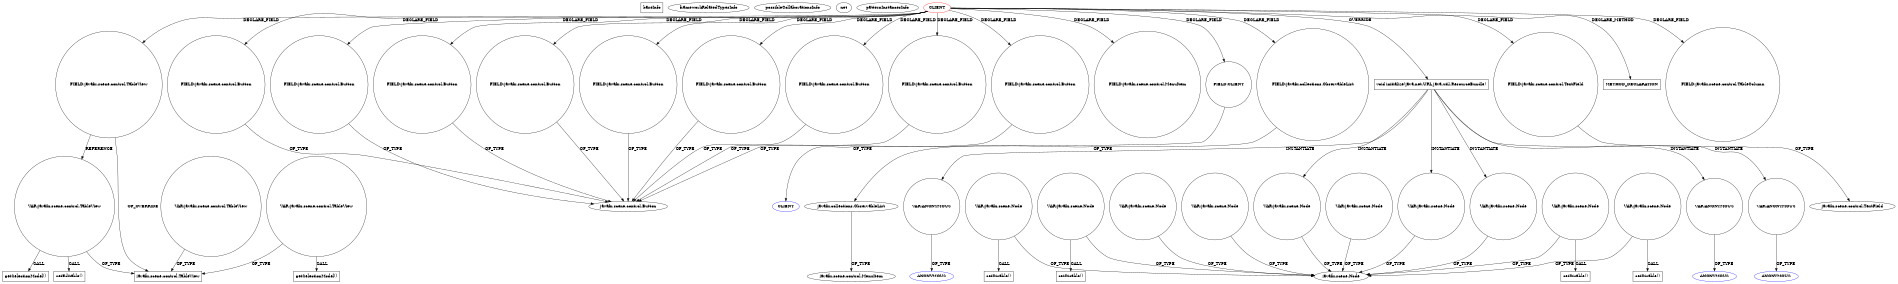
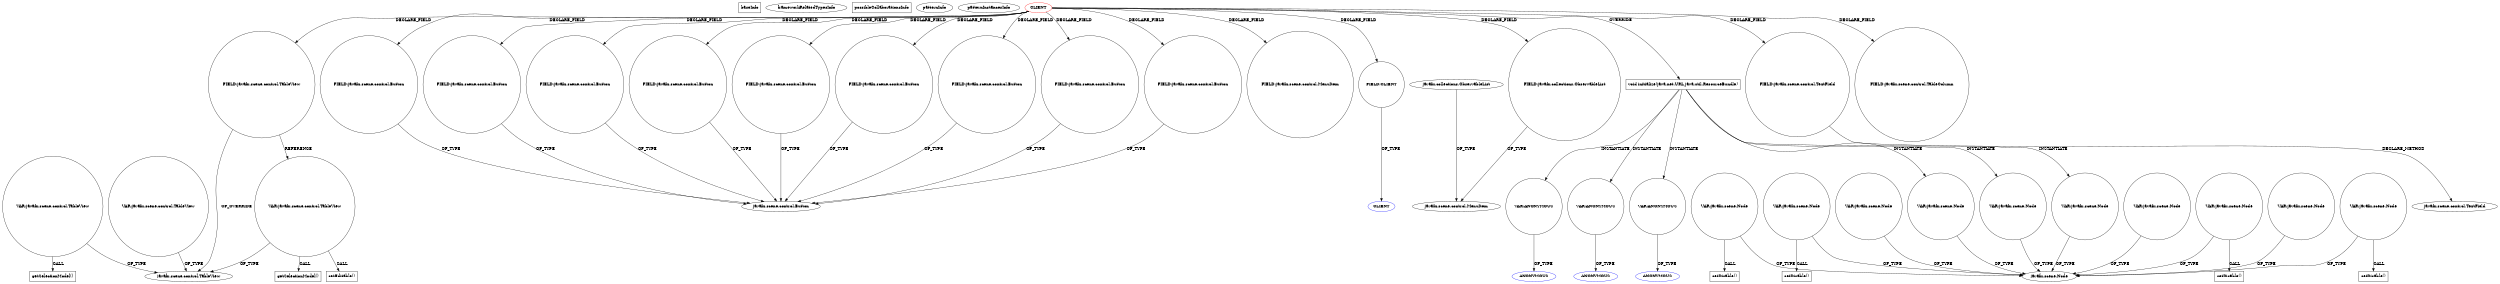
  digraph {
    node [shape=circle isFrameworkType=false vertexType=VARIABLE_EXPRESION]
    baseInfo [category=pattern graphId=1003 isAnonymous=false possibleRelation=false shape=box isFrameworkType="" vertexType=""]
    frameworkRelatedTypesInfo [shape="" isFrameworkType="" vertexType=""]
-   possibleCollaborationsInfo [shape="" isFrameworkType="" vertexType=""]
-   patternInfo [frequency=2.0 patternRootClient=0 label=net shape="" isFrameworkType="" vertexType=""]
+   possibleCollaborationsInfo [shape=box isFrameworkType="" vertexType=""]
+   patternInfo [frequency=2.0 patternRootClient=0 shape="" isFrameworkType="" vertexType=""]
    patternInstancesInfo [0="hock323-eventManager~/hock323-eventManager/EventManager-master/src/eventManager/controller/pokerTournament/TournamentController.java~TournamentController~3009" 1="bianconejo-CEFX~/bianconejo-CEFX/CEFX-master/src/cefx/CEPrincipalController.java~CEPrincipalController~2114" shape="" isFrameworkType="" vertexType=""]
    n6 [label="FIELD:javafx.scene.control.TableView" vertexType=FIELD_DECLARATION]
-   n7 [label="javafx.scene.control.TableView" vertexType=FRAMEWORK_CLASS_TYPE shape=box]
+   n7 [label="javafx.scene.control.TableView" vertexType=FRAMEWORK_CLASS_TYPE shape=""]
    n8 [label="VAR:javafx.scene.control.TableView"]
    n9 [label="setEditable()" shape=box vertexType=INSIDE_CALL]
    n10 [label="getSelectionModel()" shape=box vertexType=INSIDE_CALL]
    n11 [color=red label=CLIENT vertexType=ROOT_CLIENT_CLASS_DECLARATION shape=""]
    n12 [label="FIELD:javafx.scene.control.Button" vertexType=FIELD_DECLARATION]
    n13 [label="FIELD:javafx.scene.control.Button" vertexType=FIELD_DECLARATION]
    n14 [label="FIELD:javafx.scene.control.Button" vertexType=FIELD_DECLARATION]
    n15 [label="FIELD:javafx.scene.control.Button" vertexType=FIELD_DECLARATION]
    n16 [label="FIELD:javafx.scene.control.Button" vertexType=FIELD_DECLARATION]
    n17 [label="FIELD:javafx.scene.control.Button" vertexType=FIELD_DECLARATION]
    n18 [label="FIELD:javafx.scene.control.Button" vertexType=FIELD_DECLARATION]
    n19 [label="FIELD:javafx.scene.control.Button" vertexType=FIELD_DECLARATION]
    n20 [label="FIELD:javafx.scene.control.MenuItem" vertexType=FIELD_DECLARATION]
    n21 [label="FIELD:javafx.scene.control.Button" vertexType=FIELD_DECLARATION]
    n22 [label="FIELD:CLIENT" vertexType=FIELD_DECLARATION]
    n23 [label="FIELD:javafx.collections.ObservableList" vertexType=FIELD_DECLARATION]
    n24 [label="void initialize(java.net.URL,java.util.ResourceBundle)" shape=box vertexType=OVERRIDING_METHOD_DECLARATION]
    n25 [label="FIELD:javafx.scene.control.TextField" vertexType=FIELD_DECLARATION]
-   n26 [label=METHOD_DECLARATION shape=box vertexType=CLIENT_METHOD_DECLARATION]
    n27 [label="FIELD:javafx.scene.control.TableColumn" vertexType=FIELD_DECLARATION]
    n28 [label="javafx.scene.control.Button" vertexType=FRAMEWORK_CLASS_TYPE shape=""]
    n29 [color=blue label=CLIENT vertexType=REFERENCE_CLIENT_CLASS_DECLARATION shape=""]
    n30 [label="javafx.collections.ObservableList" vertexType=FRAMEWORK_INTERFACE_TYPE shape=""]
    n31 [label="VAR:javafx.scene.Node"]
    n32 [label="VAR:javafx.scene.Node"]
    n33 [label="VAR:ANONYMOUS"]
    n34 [label="VAR:ANONYMOUS"]
    n35 [label="VAR:ANONYMOUS"]
    n36 [label="VAR:javafx.scene.Node"]
    n37 [label="javafx.scene.control.TextField" vertexType=FRAMEWORK_CLASS_TYPE shape=""]
    n38 [label="javafx.scene.control.MenuItem" vertexType=FRAMEWORK_CLASS_TYPE shape=""]
    n39 [label="javafx.scene.Node" vertexType=FRAMEWORK_CLASS_TYPE shape=""]
    n40 [color=blue label=ANONYMOUS vertexType=REFERENCE_ANONYMOUS_DECLARATION shape=""]
    n41 [color=blue label=ANONYMOUS vertexType=REFERENCE_ANONYMOUS_DECLARATION shape=""]
    n42 [color=blue label=ANONYMOUS vertexType=REFERENCE_ANONYMOUS_DECLARATION shape=""]
    n43 [label="VAR:javafx.scene.Node"]
    n44 [label="setDisable()" shape=box vertexType=INSIDE_CALL]
    n45 [label="VAR:javafx.scene.Node"]
    n46 [label="VAR:javafx.scene.Node"]
    n47 [label="VAR:javafx.scene.Node"]
    n48 [label="setDisable()" shape=box vertexType=INSIDE_CALL]
    n49 [label="VAR:javafx.scene.Node"]
    n50 [label="VAR:javafx.scene.Node"]
    n51 [label="setDisable()" shape=box vertexType=INSIDE_CALL]
    n52 [label="VAR:javafx.scene.Node"]
    n53 [label="setDisable()" shape=box vertexType=INSIDE_CALL]
    n54 [label="VAR:javafx.scene.control.TableView"]
    n55 [label="getSelectionModel()" shape=box vertexType=INSIDE_CALL]
    n56 [label="VAR:javafx.scene.control.TableView"]
    n6 -> n7 [label=OF_OVERRIDE]
    n6 -> n8 [label=REFERENCE]
    n8 -> n7 [label=OF_TYPE]
    n8 -> n9 [label=CALL]
    n8 -> n10 [label=CALL]
    n11 -> n6 [label=DECLARE_FIELD]
    n11 -> n12 [label=DECLARE_FIELD]
    n11 -> n13 [label=DECLARE_FIELD]
    n11 -> n14 [label=DECLARE_FIELD]
    n11 -> n15 [label=DECLARE_FIELD]
    n11 -> n16 [label=DECLARE_FIELD]
    n11 -> n17 [label=DECLARE_FIELD]
    n11 -> n18 [label=DECLARE_FIELD]
    n11 -> n19 [label=DECLARE_FIELD]
    n11 -> n20 [label=DECLARE_FIELD]
    n11 -> n21 [label=DECLARE_FIELD]
    n11 -> n22 [label=DECLARE_FIELD]
    n11 -> n23 [label=DECLARE_FIELD]
    n11 -> n24 [label=OVERRIDE]
    n11 -> n25 [label=DECLARE_FIELD]
-   n11 -> n26 [label=DECLARE_METHOD]
    n11 -> n27 [label=DECLARE_FIELD]
    n12 -> n28 [label=OF_TYPE]
    n13 -> n28 [label=OF_TYPE]
    n14 -> n28 [label=OF_TYPE]
    n15 -> n28 [label=OF_TYPE]
    n16 -> n28 [label=OF_TYPE]
    n17 -> n28 [label=OF_TYPE]
    n18 -> n28 [label=OF_TYPE]
    n19 -> n28 [label=OF_TYPE]
    n21 -> n28 [label=OF_TYPE]
    n22 -> n29 [label=OF_TYPE]
-   n23 -> n30 [label=OF_TYPE]
+   n23 -> n38 [label=OF_TYPE]
    n24 -> n31 [label=INSTANTIATE]
    n24 -> n32 [label=INSTANTIATE]
    n24 -> n33 [label=INSTANTIATE]
    n24 -> n34 [label=INSTANTIATE]
    n24 -> n35 [label=INSTANTIATE]
    n24 -> n36 [label=INSTANTIATE]
-   n25 -> n37 [label=OF_TYPE]
+   n25 -> n37 [label=DECLARE_METHOD]
    n30 -> n38 [label=OF_TYPE]
    n31 -> n39 [label=OF_TYPE]
    n32 -> n39 [label=OF_TYPE]
    n33 -> n40 [label=OF_TYPE]
    n34 -> n41 [label=OF_TYPE]
    n35 -> n42 [label=OF_TYPE]
    n36 -> n39 [label=OF_TYPE]
    n43 -> n39 [label=OF_TYPE]
    n43 -> n44 [label=CALL]
    n45 -> n39 [label=OF_TYPE]
    n46 -> n39 [label=OF_TYPE]
    n47 -> n39 [label=OF_TYPE]
    n47 -> n48 [label=CALL]
    n49 -> n39 [label=OF_TYPE]
    n50 -> n39 [label=OF_TYPE]
    n50 -> n51 [label=CALL]
    n52 -> n39 [label=OF_TYPE]
    n52 -> n53 [label=CALL]
    n54 -> n7 [label=OF_TYPE]
    n54 -> n55 [label=CALL]
    n56 -> n7 [label=OF_TYPE]
  }
